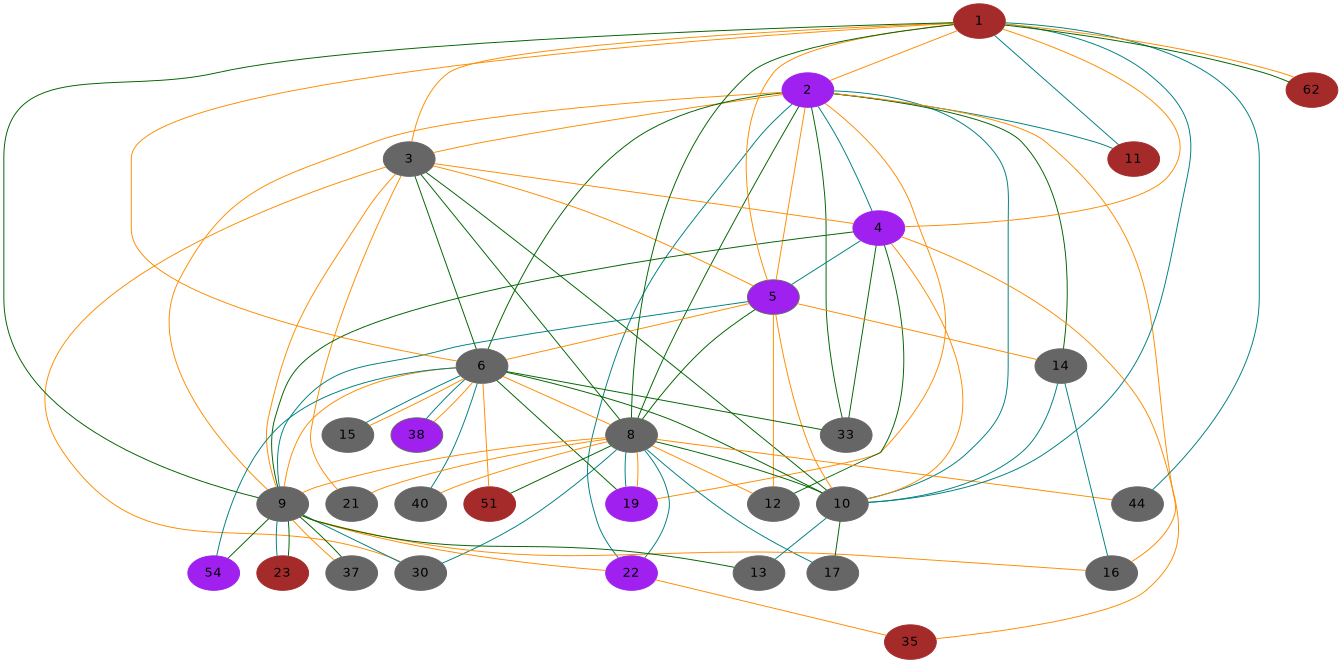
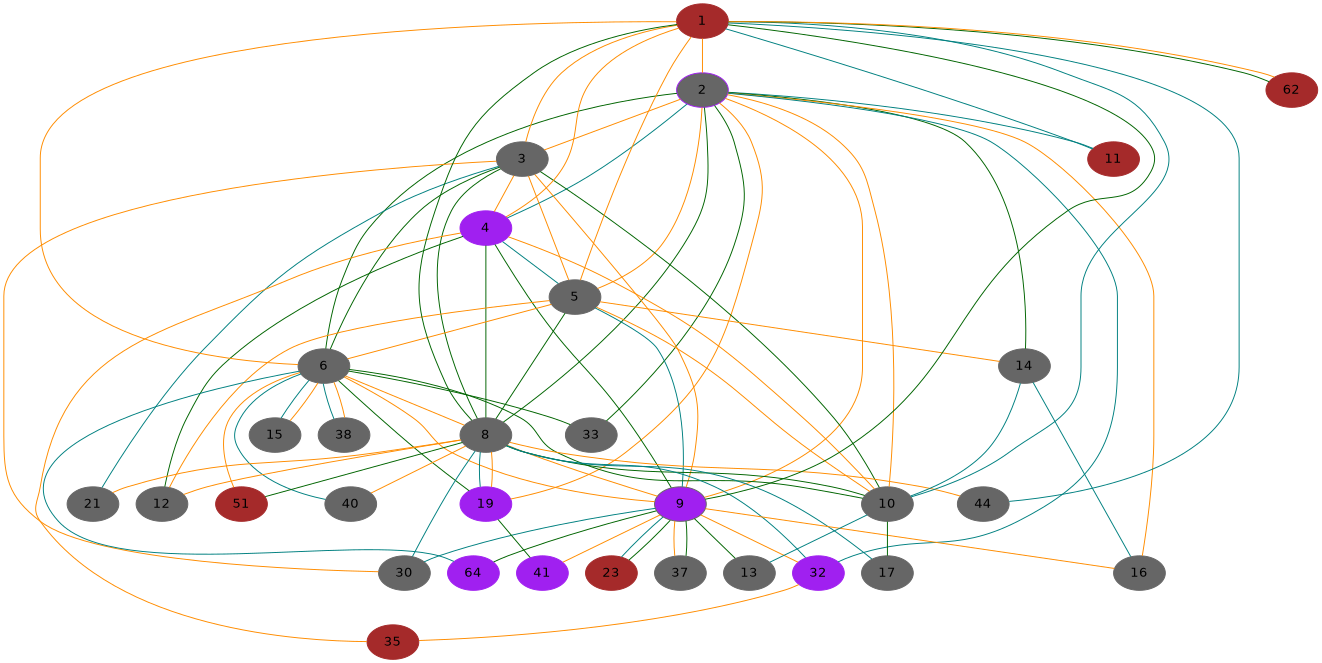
  graph {
    fontname="DejaVu Sans"
    node [color=gray40 fontname="DejaVu Sans" style=filled]
    edge [color=darkorange fontname="DejaVu Sans"]
-   2 [color=purple super="+49+65+46+7"]
+   2 [color=purple super="+49+65+46+7" fillcolor=gray40]
    3 [super="+53"]
    4 [color=purple super="+31+20+39+26"]
-   5 [super="+45+29" fillcolor=purple]
+   5 [super="+45+29"]
    6
    8 [super="+32+50+48"]
-   9
+   9 [fillcolor=purple]
    10
    11 [color=brown]
    14 [super="+58"]
    16
    19 [color=purple super="+56"]
-   22 [color=purple]
+   22 [color=purple label=32]
    33 [super="+59"]
    1 [color=brown]
    44
    62 [color=brown]
    21
    30 [super="+63"]
    12
    35 [color=brown]
    15
-   38 [fillcolor=purple]
+   38
    40
    51 [color=brown]
-   64 [color=purple label=54]
+   64 [color=purple]
    17
    13
    23 [color=brown]
    37
+   41 [color=purple]
    2 -- 3 [weight=2]
    2 -- 4 [color=teal weight=5]
    2 -- 5 [weight=4]
    2 -- 6 [color=darkgreen weight=5]
    2 -- 8 [color=darkgreen weight=3]
    2 -- 9 [weight=2]
-   2 -- 10 [color=teal weight=3]
+   2 -- 10 [weight=3]
    2 -- 11 [color=teal]
    2 -- 14 [color=darkgreen weight=2]
    2 -- 16 [weight=2]
    2 -- 19
    2 -- 22 [color=teal]
    2 -- 33 [color=darkgreen]
    3 -- 4
    3 -- 5
    3 -- 6 [color=darkgreen]
    3 -- 8 [color=darkgreen]
    3 -- 9 [weight=2]
    3 -- 10 [color=darkgreen]
-   3 -- 21
+   3 -- 21 [color=teal]
    3 -- 30
    4 -- 5 [color=teal]
-   4 -- 33 [color=darkgreen weight=3]
+   4 -- 8 [color=darkgreen weight=3]
    4 -- 9 [color=darkgreen weight=2]
    4 -- 10
    4 -- 12 [color=darkgreen]
    4 -- 35
    5 -- 6
    5 -- 8 [color=darkgreen weight=2]
    5 -- 9 [color=teal]
    5 -- 10 [weight=2]
    5 -- 14
    5 -- 12
    6 -- 8 [weight=3]
    6 -- 9
    6 -- 10 [color=darkgreen]
    6 -- 19 [color=darkgreen]
    6 -- 33 [color=darkgreen weight=2]
    6 -- 15 [color=teal]
    6 -- 15
    6 -- 38 [color=teal]
    6 -- 38
    6 -- 40 [color=teal]
    6 -- 51
    6 -- 64 [color=teal]
    8 -- 9
    8 -- 10 [color=darkgreen]
    8 -- 19 [color=teal]
    8 -- 19
    8 -- 22 [color=teal]
    8 -- 44
    8 -- 21
    8 -- 30 [color=teal]
    8 -- 12
    8 -- 40
    8 -- 51 [color=darkgreen]
    8 -- 17 [color=teal]
    9 -- 16
    9 -- 22
    9 -- 30 [color=teal]
    9 -- 64 [color=darkgreen]
    9 -- 13 [color=darkgreen]
    9 -- 23 [color=teal]
    9 -- 23 [color=darkgreen]
    9 -- 37
    9 -- 37 [color=darkgreen]
+   9 -- 41
    10 -- 17 [color=darkgreen]
    10 -- 13 [color=teal]
    14 -- 10 [color=teal]
    14 -- 16 [color=teal]
+   19 -- 41 [color=darkgreen]
    22 -- 35
    1 -- 2 [weight=2]
    1 -- 3
    1 -- 4 [weight=2]
    1 -- 5
    1 -- 6
    1 -- 8 [color=darkgreen]
    1 -- 9 [color=darkgreen]
    1 -- 10 [color=teal]
    1 -- 11 [color=teal]
    1 -- 44 [color=teal]
    1 -- 62 [color=darkgreen]
    1 -- 62
  }
